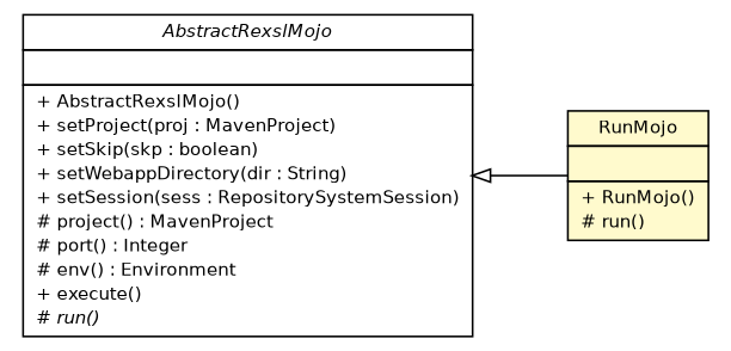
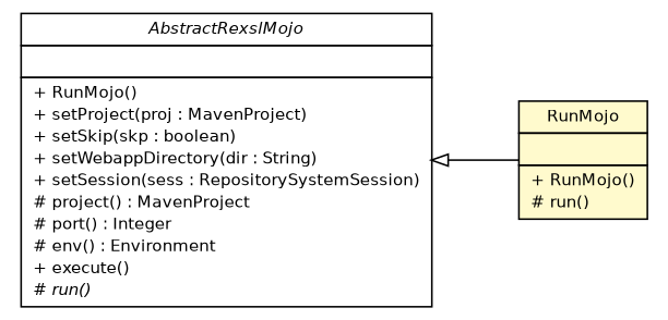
  digraph {
    nodesep=0.25
    ranksep=0.5
    rankdir=LR
    node [fontcolor=black fontname=Helvetica fontsize=10.0 shape=plaintext]
    n1 [label=<<table title="com.rexsl.maven.RunMojo" border="0" cellborder="1" cellspacing="0" cellpadding="2" port="p" bgcolor="lemonChiffon" href="./RunMojo.html"> 		<tr><td><table border="0" cellspacing="0" cellpadding="1"> <tr><td align="center" balign="center"> RunMojo </td></tr> 		</table></td></tr> 		<tr><td><table border="0" cellspacing="0" cellpadding="1"> <tr><td align="left" balign="left">  </td></tr> 		</table></td></tr> 		<tr><td><table border="0" cellspacing="0" cellpadding="1"> <tr><td align="left" balign="left"> + RunMojo() </td></tr> <tr><td align="left" balign="left"> # run() </td></tr> 		</table></td></tr> 		</table>>]
-   n2 [label=<<table title="com.rexsl.maven.AbstractRexslMojo" border="0" cellborder="1" cellspacing="0" cellpadding="2" port="p" href="./AbstractRexslMojo.html"> 		<tr><td><table border="0" cellspacing="0" cellpadding="1"> <tr><td align="center" balign="center"><font face="Helvetica-Oblique"> AbstractRexslMojo </font></td></tr> 		</table></td></tr> 		<tr><td><table border="0" cellspacing="0" cellpadding="1"> <tr><td align="left" balign="left">  </td></tr> 		</table></td></tr> 		<tr><td><table border="0" cellspacing="0" cellpadding="1"> <tr><td align="left" balign="left"> + AbstractRexslMojo() </td></tr> <tr><td align="left" balign="left"> + setProject(proj : MavenProject) </td></tr> <tr><td align="left" balign="left"> + setSkip(skp : boolean) </td></tr> <tr><td align="left" balign="left"> + setWebappDirectory(dir : String) </td></tr> <tr><td align="left" balign="left"> + setSession(sess : RepositorySystemSession) </td></tr> <tr><td align="left" balign="left"> # project() : MavenProject </td></tr> <tr><td align="left" balign="left"> # port() : Integer </td></tr> <tr><td align="left" balign="left"> # env() : Environment </td></tr> <tr><td align="left" balign="left"> + execute() </td></tr> <tr><td align="left" balign="left"><font face="Helvetica-Oblique" point-size="10.0"> # run() </font></td></tr> 		</table></td></tr> 		</table>>]
+   n2 [label=<<table title="com.rexsl.maven.AbstractRexslMojo" border="0" cellborder="1" cellspacing="0" cellpadding="2" port="p" href="./AbstractRexslMojo.html"> 		<tr><td><table border="0" cellspacing="0" cellpadding="1"> <tr><td align="center" balign="center"><font face="Helvetica-Oblique"> AbstractRexslMojo </font></td></tr> 		</table></td></tr> 		<tr><td><table border="0" cellspacing="0" cellpadding="1"> <tr><td align="left" balign="left">  </td></tr> 		</table></td></tr> 		<tr><td><table border="0" cellspacing="0" cellpadding="1"> <tr><td align="left" balign="left"> + RunMojo() </td></tr> <tr><td align="left" balign="left"> + setProject(proj : MavenProject) </td></tr> <tr><td align="left" balign="left"> + setSkip(skp : boolean) </td></tr> <tr><td align="left" balign="left"> + setWebappDirectory(dir : String) </td></tr> <tr><td align="left" balign="left"> + setSession(sess : RepositorySystemSession) </td></tr> <tr><td align="left" balign="left"> # project() : MavenProject </td></tr> <tr><td align="left" balign="left"> # port() : Integer </td></tr> <tr><td align="left" balign="left"> # env() : Environment </td></tr> <tr><td align="left" balign="left"> + execute() </td></tr> <tr><td align="left" balign="left"><font face="Helvetica-Oblique" point-size="10.0"> # run() </font></td></tr> 		</table></td></tr> 		</table>>]
    n2 -> n1 [arrowtail=empty dir=back fontname=Helvetica fontsize=10 headport=p labelfontname=Helvetica labelfontsize=10 tailport=p]
  }
